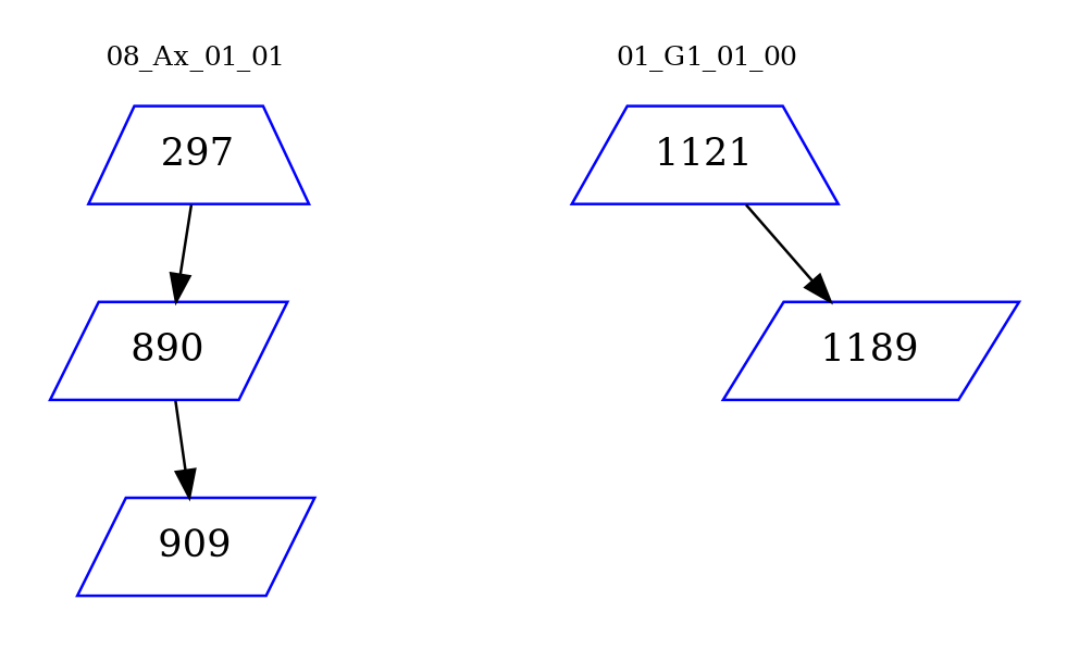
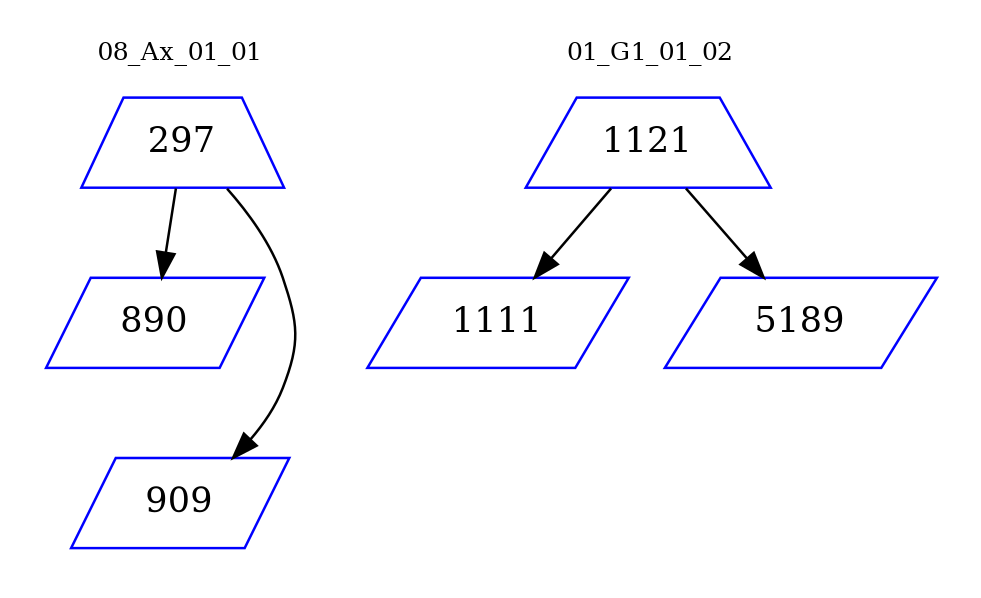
  digraph {
    node [color=blue shape=parallelogram]
    edge [color=black]
    n1 [label=297 shape=trapezium]
    n2 [label=890]
    n3 [label=909]
    n4 [label=1121 shape=trapezium]
-   n6 [label=1189]
+   n5 [label=1111]
+   n6 [label=5189]
    subgraph cluster_1 {
      color=white
      fontsize=10
      label="08_Ax_01_01"
      n1
      n2
      n3
    }
    subgraph cluster_2 {
      color=white
      fontsize=10
-     label="01_G1_01_00"
+     label="01_G1_01_02"
      n4
+     n5
      n6
    }
    n1 -> n2
-   n2 -> n3
+   n1 -> n3
+   n4 -> n5
    n4 -> n6
  }
